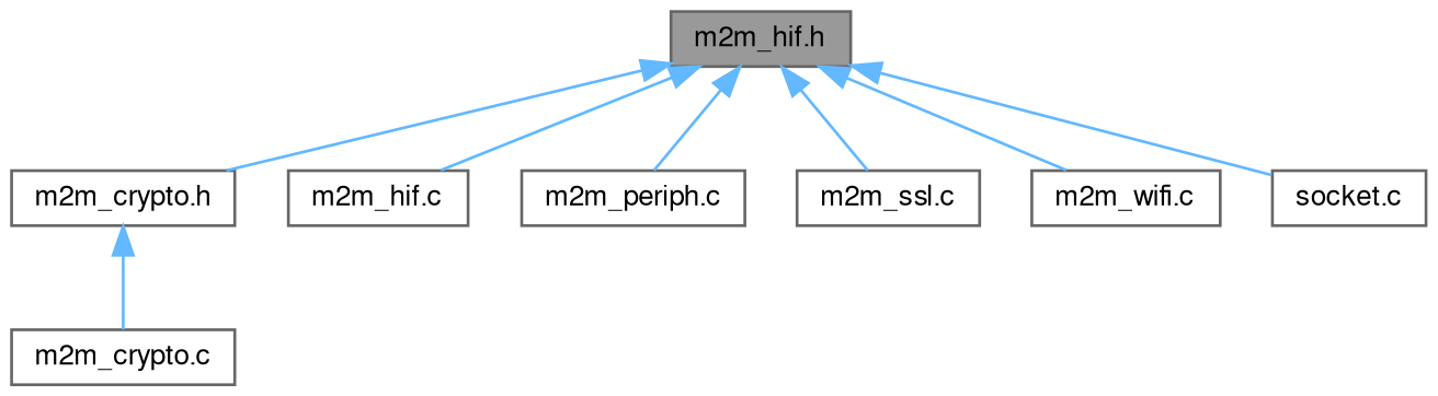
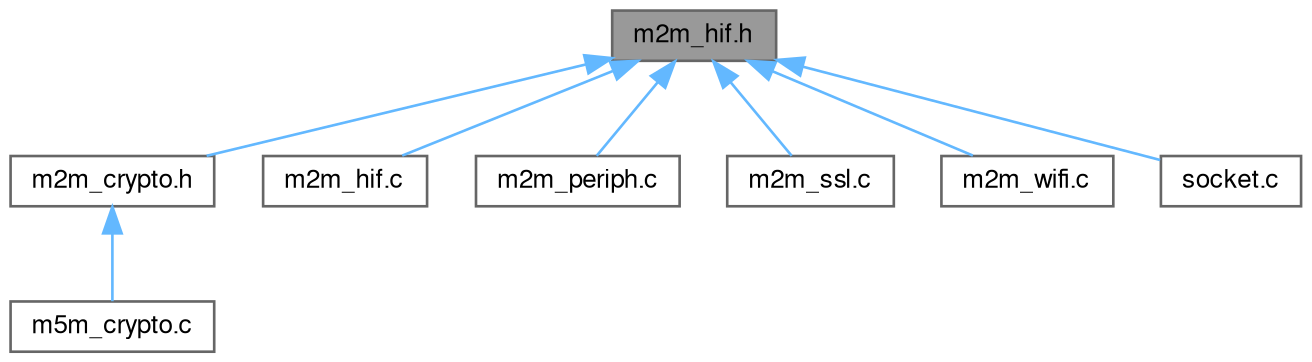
  digraph {
    node [color=grey40 fillcolor=white fontname=FreeSans fontsize=10 shape=box style=filled]
    edge [color=steelblue1 dir=back fontname=FreeSans fontsize=10 labelfontname=FreeSans labelfontsize=10 style=solid]
    n1 [color=gray40 fillcolor=grey60 fontcolor=black height=0.2 label="m2m_hif.h" width=0.4]
    n2 [height=0.2 label="m2m_crypto.h" width=0.4]
    n3 [height=0.2 label="m2m_hif.c" width=0.4]
    n4 [height=0.2 label="m2m_periph.c" width=0.4]
    n5 [height=0.2 label="m2m_ssl.c" width=0.4]
    n6 [height=0.2 label="m2m_wifi.c" width=0.4]
    n7 [height=0.2 label="socket.c" width=0.4]
-   n8 [height=0.2 label="m2m_crypto.c" width=0.4]
+   n8 [height=0.2 label="m5m_crypto.c" width=0.4]
    n1 -> n2
    n1 -> n3
    n1 -> n4
    n1 -> n5
    n1 -> n6
    n1 -> n7
    n2 -> n8
  }
